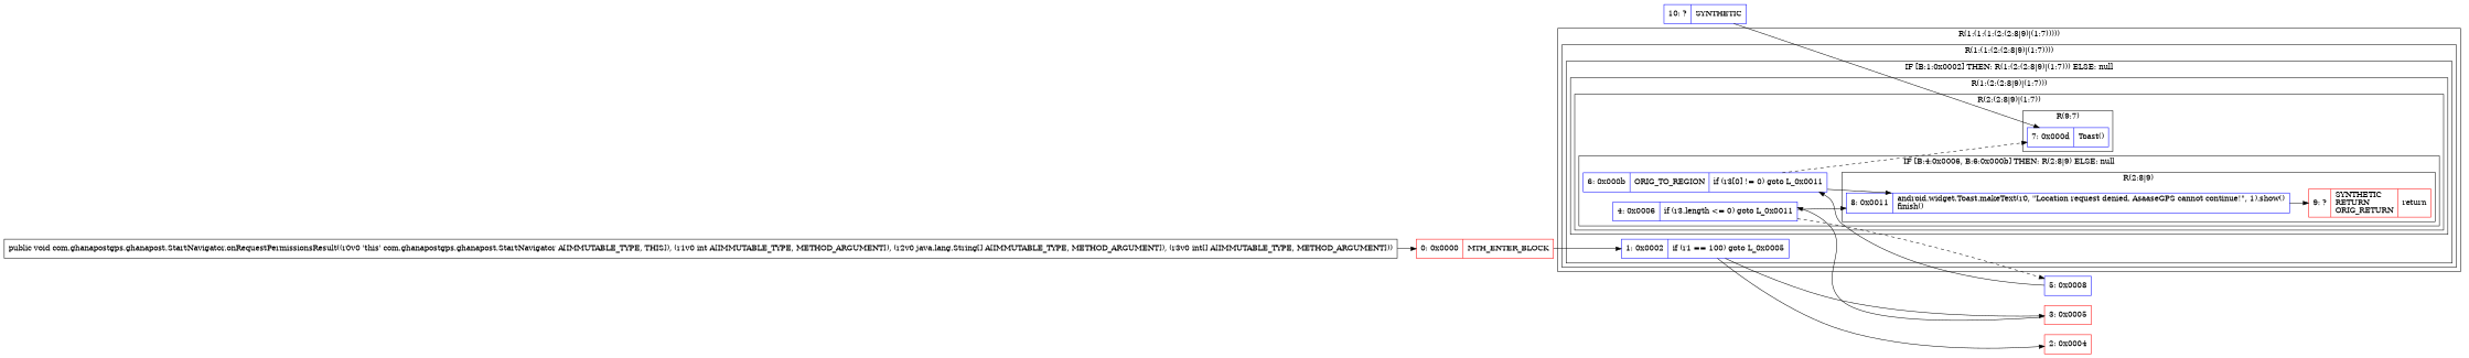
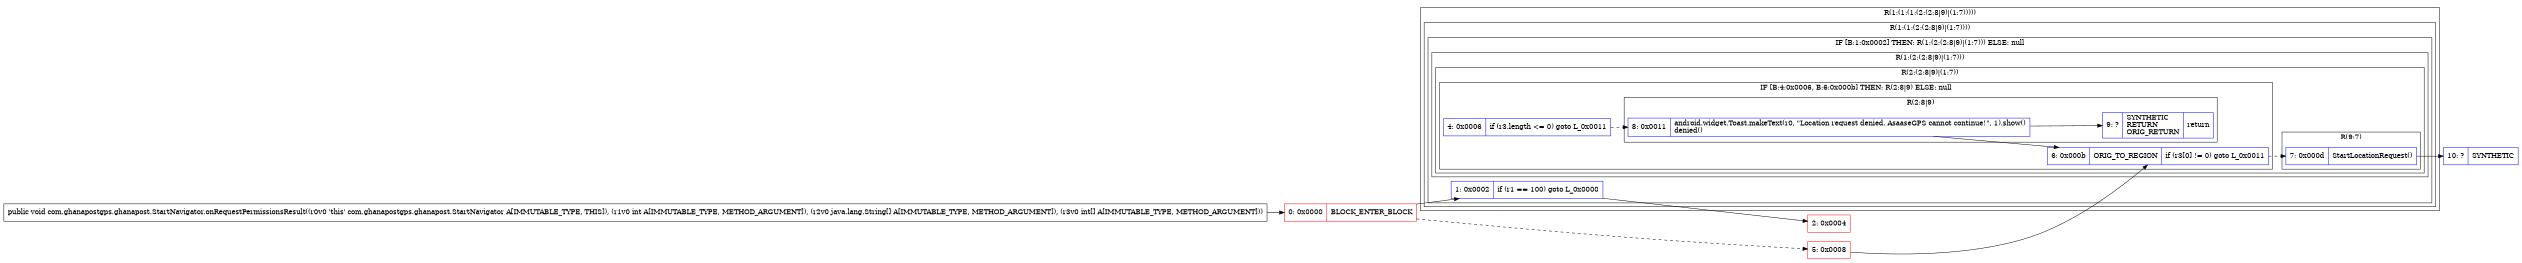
  digraph {
    rankdir=LR
    node [color=blue shape=record]
-   n1 [label="{8\:\ 0x0011|android.widget.Toast.makeText(r0, \"Location request denied. AsaaseGPS cannot continue!\", 1).show()\lfinish()\l}"]
-   n2 [color=red label="{9\:\ ?|SYNTHETIC\lRETURN\lORIG_RETURN\l|return\l}"]
+   n1 [label="{8\:\ 0x0011|android.widget.Toast.makeText(r0, \"Location request denied. AsaaseGPS cannot continue!\", 1).show()\ldenied()\l}"]
+   n2 [label="{9\:\ ?|SYNTHETIC\lRETURN\lORIG_RETURN\l|return\l}"]
    n3 [label="{4\:\ 0x0006|if (r3.length \<= 0) goto L_0x0011\l}"]
    n4 [label="{6\:\ 0x000b|ORIG_TO_REGION\l|if (r3[0] != 0) goto L_0x0011\l}"]
-   n5 [label="{7\:\ 0x000d|Toast()\l}"]
-   n6 [label="{1\:\ 0x0002|if (r1 == 100) goto L_0x0005\l}"]
-   n7 [label="{5\:\ 0x0008}"]
+   n5 [label="{7\:\ 0x000d|StartLocationRequest()\l}"]
+   n6 [label="{1\:\ 0x0002|if (r1 == 100) goto L_0x0000\l}"]
+   n7 [color=red label="{5\:\ 0x0008}"]
    n8 [label="{10\:\ ?|SYNTHETIC\l}"]
    n9 [color=red label="{2\:\ 0x0004}"]
-   n10 [color=red label="{3\:\ 0x0005}"]
-   n11 [color=red label="{0\:\ 0x0000|MTH_ENTER_BLOCK\l}"]
+   n11 [color=red label="{0\:\ 0x0000|BLOCK_ENTER_BLOCK\l}"]
    n12 [label="{public void com.ghanapostgps.ghanapost.StartNavigator.onRequestPermissionsResult((r0v0 'this' com.ghanapostgps.ghanapost.StartNavigator A[IMMUTABLE_TYPE, THIS]), (r1v0 int A[IMMUTABLE_TYPE, METHOD_ARGUMENT]), (r2v0 java.lang.String[] A[IMMUTABLE_TYPE, METHOD_ARGUMENT]), (r3v0 int[] A[IMMUTABLE_TYPE, METHOD_ARGUMENT])) }" color=""]
    subgraph cluster_1 {
      label="R(1:(1:(1:(2:(2:8|9)|(1:7)))))"
      subgraph cluster_2 {
        label="R(1:(1:(2:(2:8|9)|(1:7))))"
        subgraph cluster_3 {
          label="IF [B:1:0x0002] THEN: R(1:(2:(2:8|9)|(1:7))) ELSE: null"
          n6
          subgraph cluster_4 {
            label="R(1:(2:(2:8|9)|(1:7)))"
            subgraph cluster_5 {
              label="R(2:(2:8|9)|(1:7))"
              subgraph cluster_6 {
                label="IF [B:4:0x0006, B:6:0x000b] THEN: R(2:8|9) ELSE: null"
                n3
                n4
                subgraph cluster_7 {
                  label="R(2:8|9)"
                  n1
                  n2
                }
              }
              subgraph cluster_8 {
                label="R(9:7)"
                n5
              }
            }
          }
        }
      }
    }
    n1 -> n2
-   n3 -> n1
-   n3 -> n7 [style=dashed]
-   n4 -> n1
+   n3 -> n1 [style=dashed]
+   n11 -> n7 [style=dashed]
+   n1 -> n4
    n4 -> n5 [style=dashed]
-   n8 -> n5
+   n5 -> n8
    n6 -> n9 [style=solid]
-   n6 -> n10
    n7 -> n4
-   n10 -> n3
    n11 -> n6
    n12 -> n11
  }
